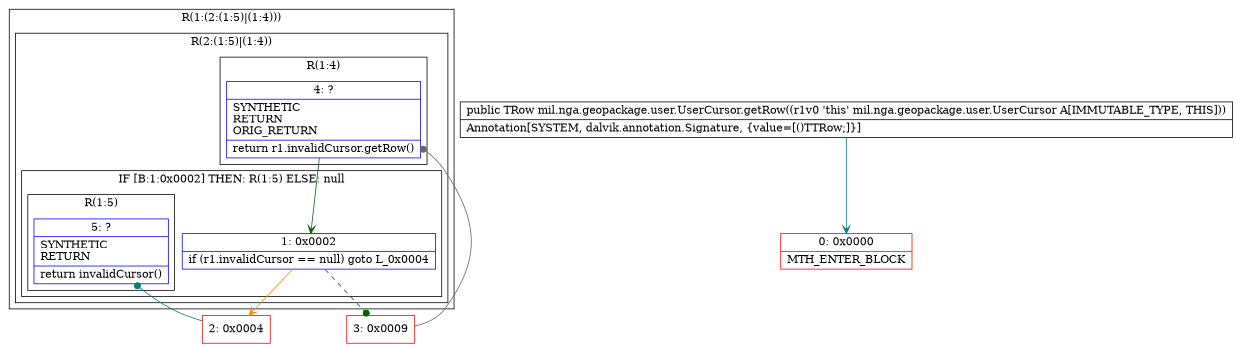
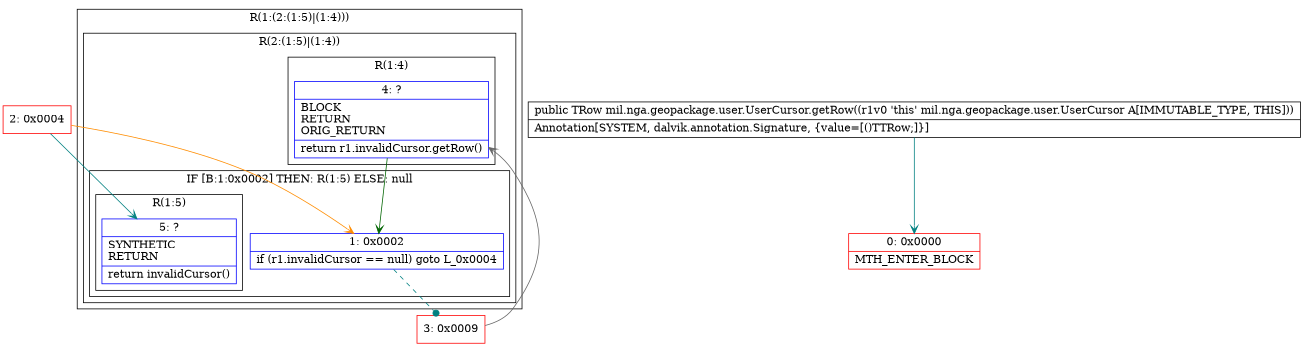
  digraph {
    node [color=blue shape=record]
    edge [arrowhead=vee color=darkgreen]
    n1 [label="{5\:\ ?|SYNTHETIC\lRETURN\l|return invalidCursor()\l}"]
    n2 [label="{1\:\ 0x0002|if (r1.invalidCursor == null) goto L_0x0004\l}"]
-   n3 [label="{4\:\ ?|SYNTHETIC\lRETURN\lORIG_RETURN\l|return r1.invalidCursor.getRow()\l}"]
+   n3 [label="{4\:\ ?|BLOCK\lRETURN\lORIG_RETURN\l|return r1.invalidCursor.getRow()\l}"]
    n4 [color=red label="{2\:\ 0x0004}"]
    n5 [color=red label="{3\:\ 0x0009}"]
    n6 [color=red label="{0\:\ 0x0000|MTH_ENTER_BLOCK\l}"]
    n7 [label="{public TRow mil.nga.geopackage.user.UserCursor.getRow((r1v0 'this' mil.nga.geopackage.user.UserCursor A[IMMUTABLE_TYPE, THIS]))  | Annotation[SYSTEM, dalvik.annotation.Signature, \{value=[()TTRow;]\}]\l}" color=""]
    subgraph cluster_1 {
      label="R(1:(2:(1:5)|(1:4)))"
      subgraph cluster_2 {
        label="R(2:(1:5)|(1:4))"
        subgraph cluster_3 {
          label="IF [B:1:0x0002] THEN: R(1:5) ELSE: null"
          n2
          subgraph cluster_4 {
            label="R(1:5)"
            n1
          }
        }
        subgraph cluster_5 {
          label="R(1:4)"
          n3
        }
      }
    }
-   n2 -> n4 [color=darkorange]
-   n2 -> n5 [arrowhead=dot style=dashed]
+   n4 -> n2 [color=darkorange]
+   n2 -> n5 [arrowhead=dot color=teal style=dashed]
    n3 -> n2
-   n4 -> n1 [arrowhead=dot color=teal]
-   n5 -> n3 [arrowhead=dot color=gray40]
+   n4 -> n1 [color=teal]
+   n5 -> n3 [color=gray40]
    n7 -> n6 [color=teal]
  }
